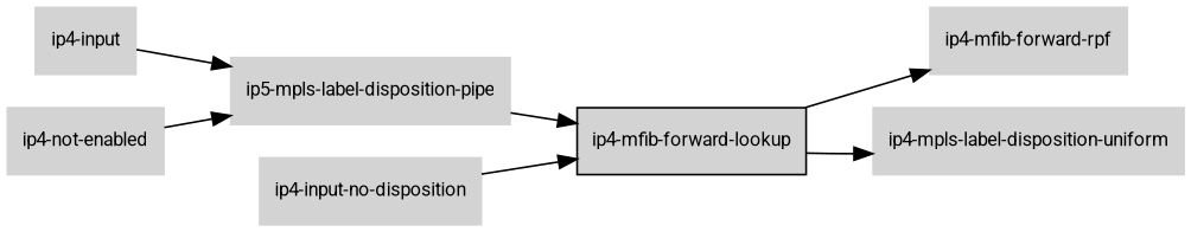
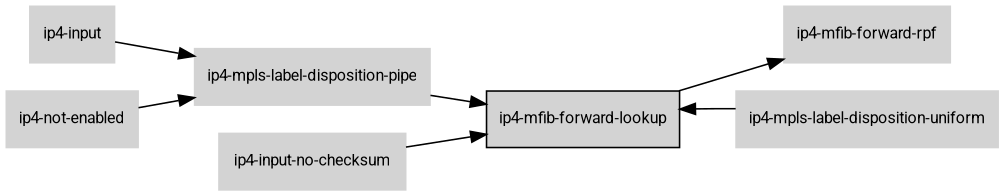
  digraph {
    fontname=Roboto
    rankdir=LR
    node [color=lightgray fillcolor=lightgray fontcolor=black fontname=Roboto fontsize=10 shape=box style=filled]
    edge [fontname=Roboto fontsize=8]
    "ip4-mfib-forward-lookup" [color=black]
    "ip4-mfib-forward-rpf"
    "ip4-input"
-   "ip4-mpls-label-disposition-pipe" [label="ip5-mpls-label-disposition-pipe"]
-   "ip4-input-no-checksum" [label="ip4-input-no-disposition"]
+   "ip4-mpls-label-disposition-pipe"
+   "ip4-input-no-checksum"
    "ip4-mpls-label-disposition-uniform"
    "ip4-not-enabled"
    "ip4-mfib-forward-lookup" -> "ip4-mfib-forward-rpf"
    "ip4-input" -> "ip4-mpls-label-disposition-pipe"
    "ip4-mpls-label-disposition-pipe" -> "ip4-mfib-forward-lookup"
    "ip4-input-no-checksum" -> "ip4-mfib-forward-lookup"
-   "ip4-mfib-forward-lookup" -> "ip4-mpls-label-disposition-uniform"
+   "ip4-mpls-label-disposition-uniform" -> "ip4-mfib-forward-lookup"
    "ip4-not-enabled" -> "ip4-mpls-label-disposition-pipe"
  }
